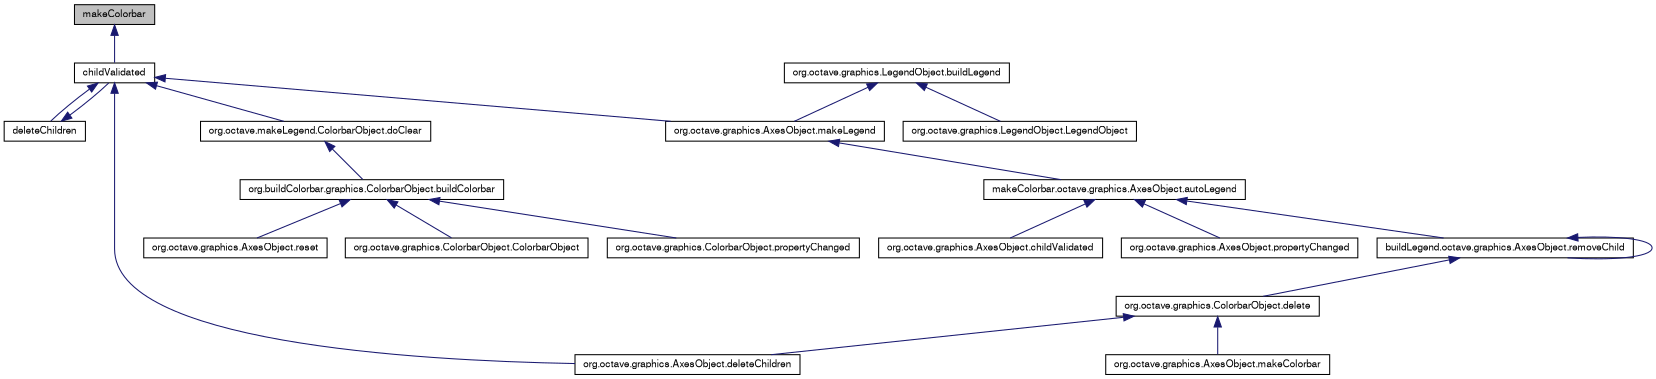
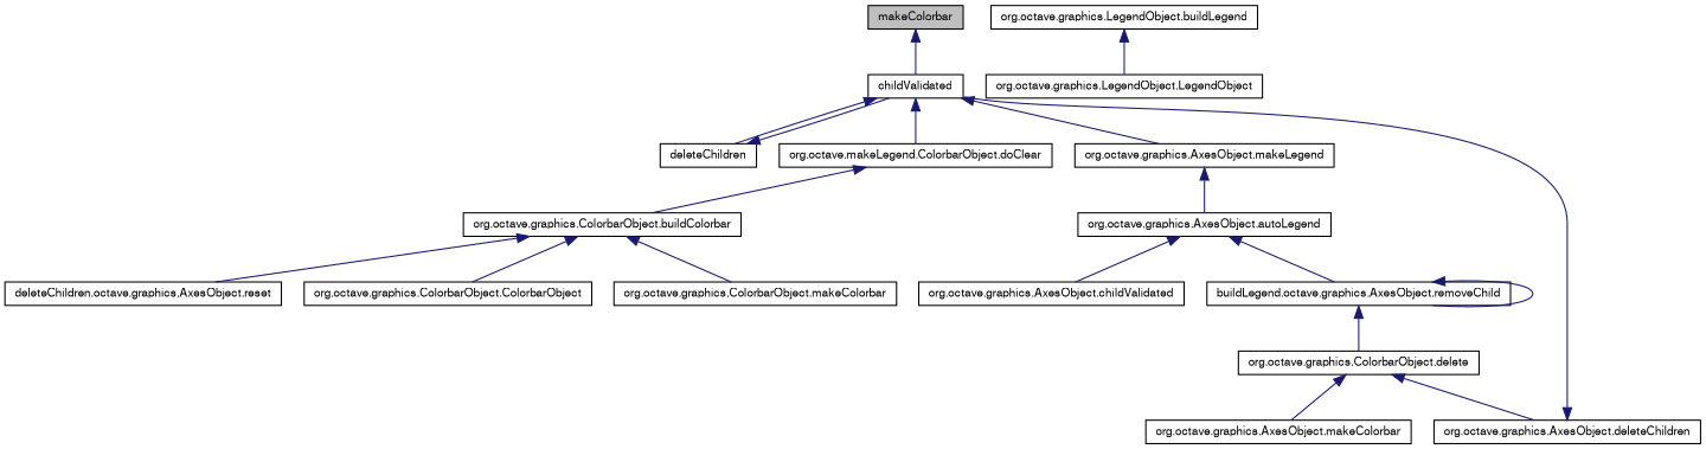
  digraph {
    rankdir=TB
    node [color=black fillcolor=white fontname=FreeSans fontsize=10 shape=record style=filled]
    edge [color=midnightblue dir=back fontname=FreeSans fontsize=10 labelfontname=FreeSans labelfontsize=10 style=solid]
    n1 [fillcolor=grey75 fontcolor=black height=0.2 label=makeColorbar width=0.4]
    n2 [height=0.2 label=childValidated width=0.4]
    n3 [height=0.2 label=deleteChildren width=0.4]
    n4 [height=0.2 label="org.octave.graphics.AxesObject.deleteChildren" width=0.4]
    n5 [height=0.2 label="org.octave.makeLegend.ColorbarObject.doClear" width=0.4]
    n6 [height=0.2 label="org.octave.graphics.AxesObject.makeLegend" width=0.4]
-   n7 [height=0.2 label="org.buildColorbar.graphics.ColorbarObject.buildColorbar" width=0.4]
-   n8 [height=0.2 label="makeColorbar.octave.graphics.AxesObject.autoLegend" width=0.4]
-   n9 [height=0.2 label="org.octave.graphics.AxesObject.reset" width=0.4]
+   n7 [height=0.2 label="org.octave.graphics.ColorbarObject.buildColorbar" width=0.4]
+   n8 [height=0.2 label="org.octave.graphics.AxesObject.autoLegend" width=0.4]
+   n9 [height=0.2 label="deleteChildren.octave.graphics.AxesObject.reset" width=0.4]
    n10 [height=0.2 label="org.octave.graphics.ColorbarObject.ColorbarObject" width=0.4]
-   n11 [height=0.2 label="org.octave.graphics.ColorbarObject.propertyChanged" width=0.4]
+   n11 [height=0.2 label="org.octave.graphics.ColorbarObject.makeColorbar" width=0.4]
    n12 [height=0.2 label="org.octave.graphics.LegendObject.buildLegend" width=0.4]
    n13 [height=0.2 label="org.octave.graphics.LegendObject.LegendObject" width=0.4]
    n14 [height=0.2 label="org.octave.graphics.AxesObject.childValidated" width=0.4]
-   n15 [height=0.2 label="org.octave.graphics.AxesObject.propertyChanged" width=0.4]
    n16 [height=0.2 label="buildLegend.octave.graphics.AxesObject.removeChild" width=0.4]
    n17 [height=0.2 label="org.octave.graphics.ColorbarObject.delete" width=0.4]
    n18 [height=0.2 label="org.octave.graphics.AxesObject.makeColorbar" width=0.4]
    n1 -> n2
    n2 -> n3
-   n2 -> n4
+   n4 -> n2
    n2 -> n5
    n2 -> n6
    n3 -> n2
    n5 -> n7
    n6 -> n8
    n7 -> n9
    n7 -> n10
    n7 -> n11
    n8 -> n14
-   n8 -> n15
    n8 -> n16
-   n12 -> n6
    n12 -> n13
    n16 -> n16
    n16 -> n17
    n17 -> n4
    n17 -> n18
  }
